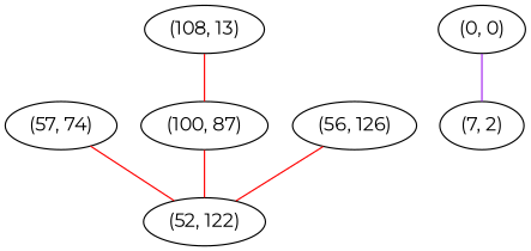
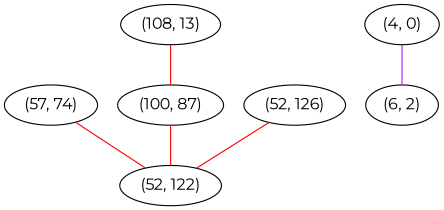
  graph {
    fontname=Montserrat
    node [fontname=Montserrat]
    edge [color=red fontname=Montserrat weight=1]
    n1 [label="(52, 122)"]
    "(57, 74)"
-   "(0, 0)"
-   "(6, 2)" [label="(7, 2)"]
+   "(0, 0)" [label="(4, 0)"]
+   "(6, 2)"
    "(108, 13)"
    "(100, 87)"
-   "(52, 126)" [label="(56, 126)"]
+   "(52, 126)"
    "(57, 74)" -- n1
    "(0, 0)" -- "(6, 2)" [color=purple weight=4]
    "(108, 13)" -- "(100, 87)"
    "(100, 87)" -- n1
    "(52, 126)" -- n1
  }
